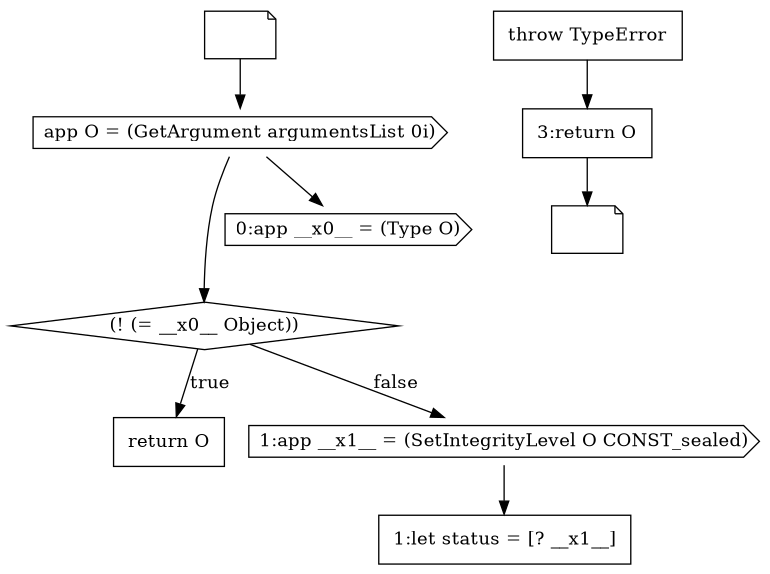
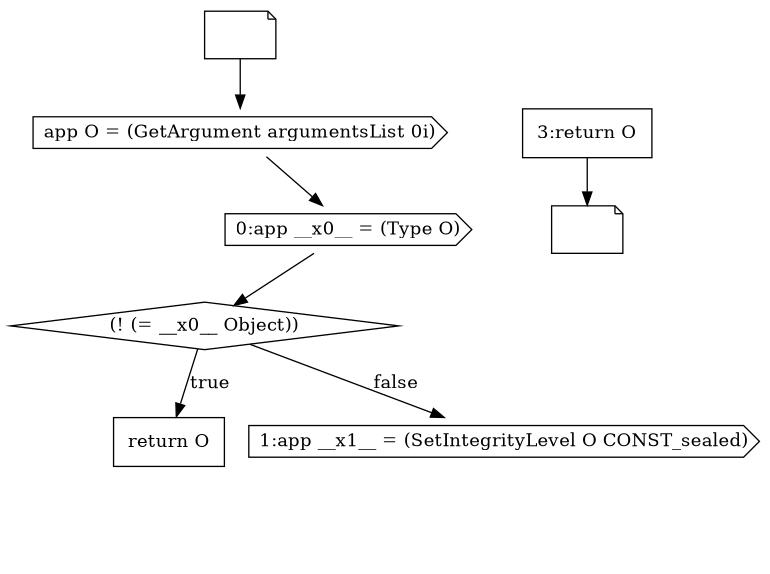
  digraph {
    node [color=black fillcolor=white shape=none style=filled]
    edge [color=black]
    n1 [label=<<font color="black">(! (= __x0__ Object))</font>> shape=diamond]
    n2 [label=<<font color="black">     <table border="0" cellborder="1" cellspacing="0" cellpadding="10">       <tr><td align="left">return O</td></tr>     </table>   </font>> margin=0]
    n3 [label=<<font color="black">1:app __x1__ = (SetIntegrityLevel O CONST_sealed)</font>> shape=cds]
-   n4 [label=<<font color="black">     <table border="0" cellborder="1" cellspacing="0" cellpadding="10">       <tr><td align="left">1:let status = [? __x1__]</td></tr>     </table>   </font>> margin=0]
    n5 [label=<<font color="black">     <table border="0" cellborder="1" cellspacing="0" cellpadding="10">       <tr><td align="left">3:return O</td></tr>     </table>   </font>> margin=0]
    n6 [label=" " shape=note]
    n7 [label=<<font color="black">app O = (GetArgument argumentsList 0i)</font>> shape=cds]
    n8 [label=<<font color="black">0:app __x0__ = (Type O)</font>> shape=cds]
-   n9 [label=<<font color="black">     <table border="0" cellborder="1" cellspacing="0" cellpadding="10">       <tr><td align="left">throw TypeError</td></tr>     </table>   </font>> margin=0]
    n10 [label=" " shape=note]
    n1 -> n2 [label=<<font color="black">true</font>>]
    n1 -> n3 [label=<<font color="black">false</font>>]
-   n3 -> n4
    n5 -> n6
    n7 -> n8
-   n7 -> n1
-   n9 -> n5
+   n8 -> n1
    n10 -> n7
  }
